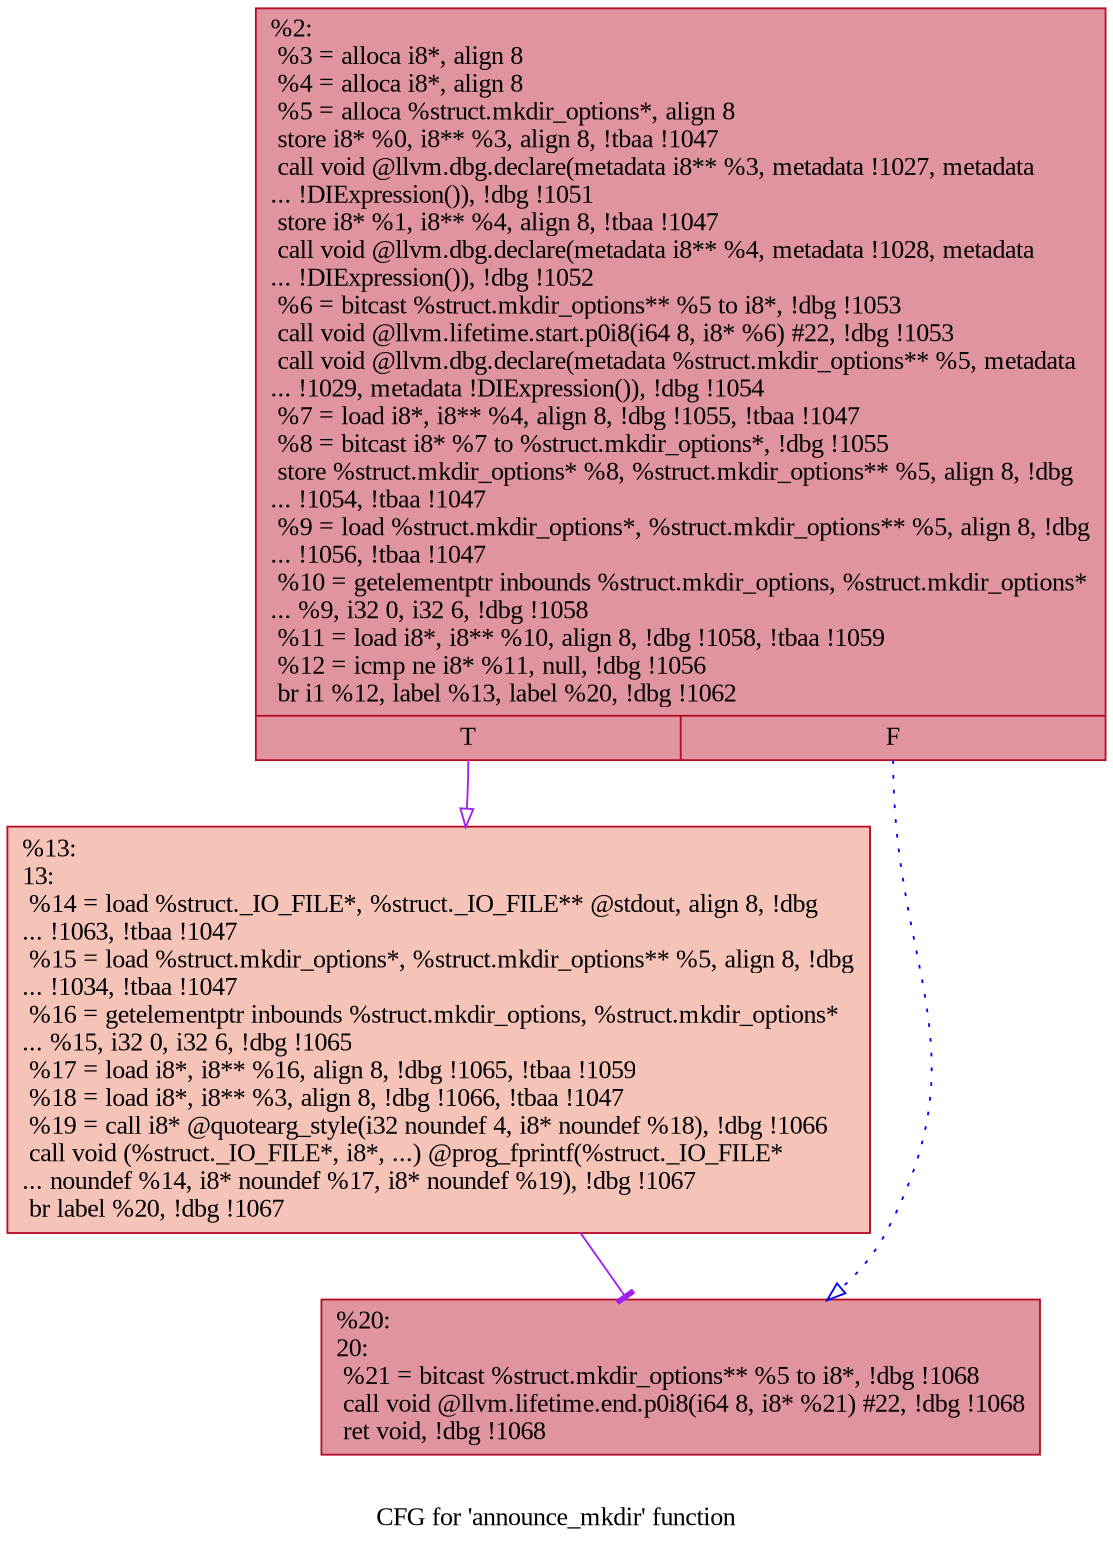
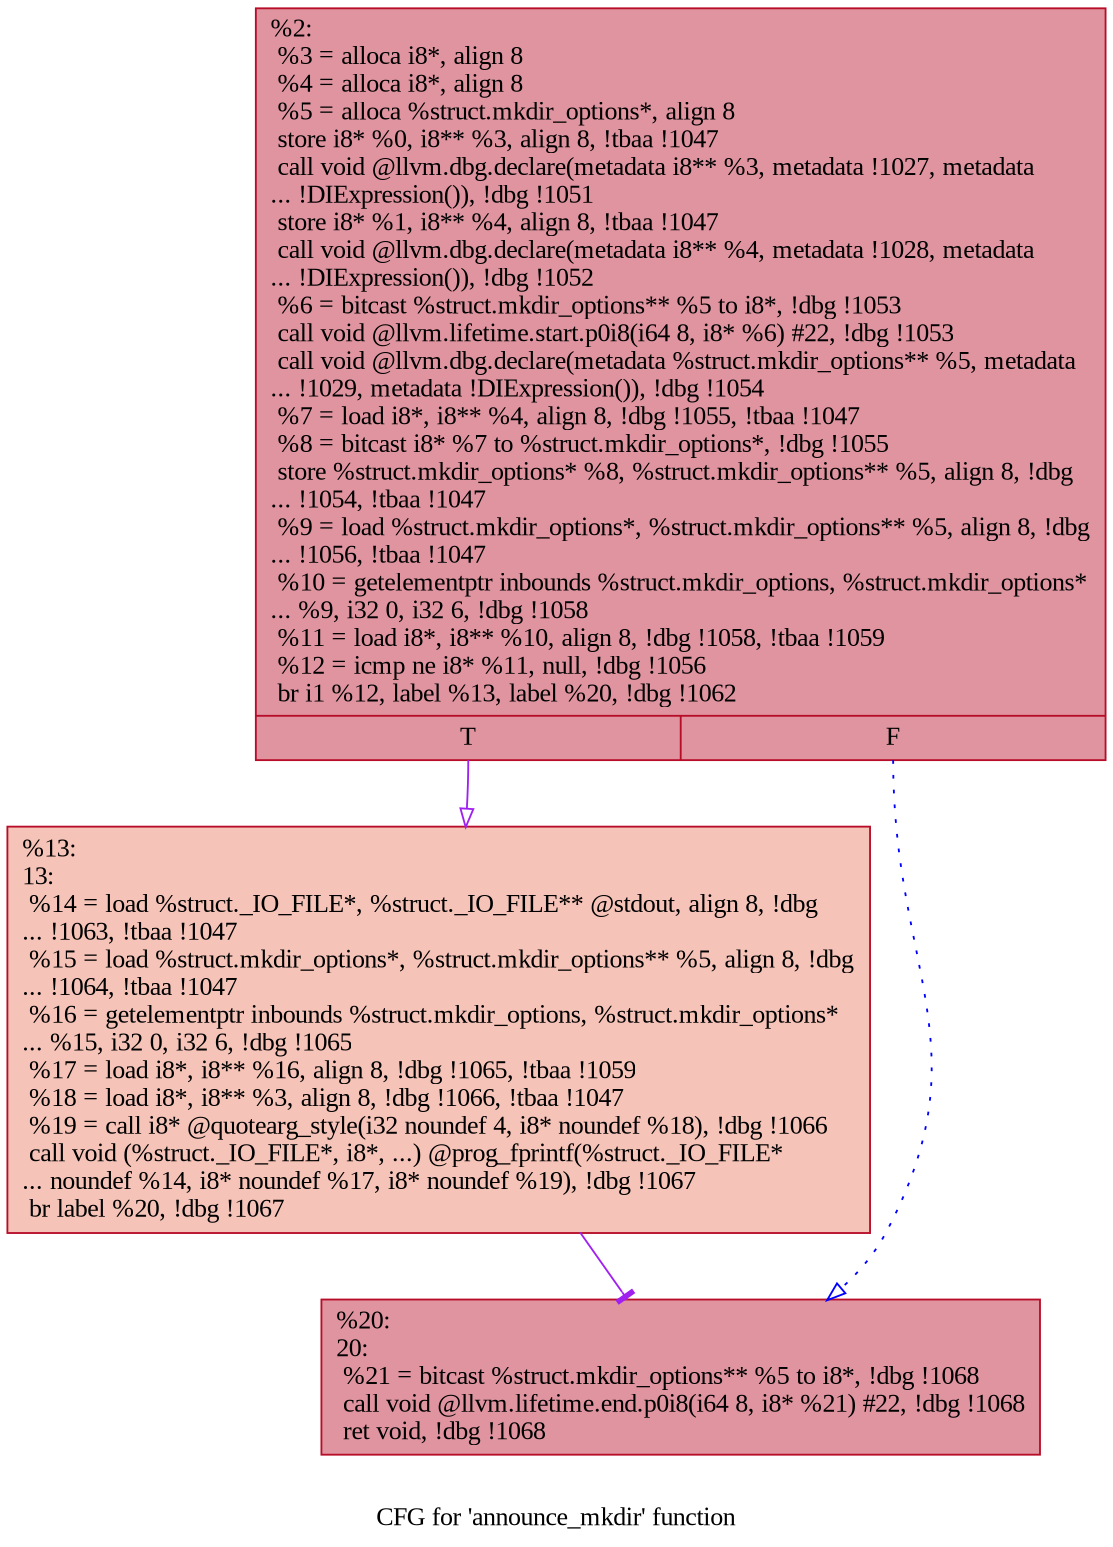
  digraph {
    label="CFG for 'announce_mkdir' function"
    fontname="Liberation Serif"
    node [color="#b70d28ff" fillcolor="#b70d2870" shape=record style=filled fontname="Liberation Serif"]
    edge [color=purple style=solid arrowhead=onormal fontname="Liberation Serif"]
    n1 [label="{%2:\l  %3 = alloca i8*, align 8\l  %4 = alloca i8*, align 8\l  %5 = alloca %struct.mkdir_options*, align 8\l  store i8* %0, i8** %3, align 8, !tbaa !1047\l  call void @llvm.dbg.declare(metadata i8** %3, metadata !1027, metadata\l... !DIExpression()), !dbg !1051\l  store i8* %1, i8** %4, align 8, !tbaa !1047\l  call void @llvm.dbg.declare(metadata i8** %4, metadata !1028, metadata\l... !DIExpression()), !dbg !1052\l  %6 = bitcast %struct.mkdir_options** %5 to i8*, !dbg !1053\l  call void @llvm.lifetime.start.p0i8(i64 8, i8* %6) #22, !dbg !1053\l  call void @llvm.dbg.declare(metadata %struct.mkdir_options** %5, metadata\l... !1029, metadata !DIExpression()), !dbg !1054\l  %7 = load i8*, i8** %4, align 8, !dbg !1055, !tbaa !1047\l  %8 = bitcast i8* %7 to %struct.mkdir_options*, !dbg !1055\l  store %struct.mkdir_options* %8, %struct.mkdir_options** %5, align 8, !dbg\l... !1054, !tbaa !1047\l  %9 = load %struct.mkdir_options*, %struct.mkdir_options** %5, align 8, !dbg\l... !1056, !tbaa !1047\l  %10 = getelementptr inbounds %struct.mkdir_options, %struct.mkdir_options*\l... %9, i32 0, i32 6, !dbg !1058\l  %11 = load i8*, i8** %10, align 8, !dbg !1058, !tbaa !1059\l  %12 = icmp ne i8* %11, null, !dbg !1056\l  br i1 %12, label %13, label %20, !dbg !1062\l|{<s0>T|<s1>F}}"]
-   n2 [fillcolor="#e8765c70" label="{%13:\l13:                                               \l  %14 = load %struct._IO_FILE*, %struct._IO_FILE** @stdout, align 8, !dbg\l... !1063, !tbaa !1047\l  %15 = load %struct.mkdir_options*, %struct.mkdir_options** %5, align 8, !dbg\l... !1034, !tbaa !1047\l  %16 = getelementptr inbounds %struct.mkdir_options, %struct.mkdir_options*\l... %15, i32 0, i32 6, !dbg !1065\l  %17 = load i8*, i8** %16, align 8, !dbg !1065, !tbaa !1059\l  %18 = load i8*, i8** %3, align 8, !dbg !1066, !tbaa !1047\l  %19 = call i8* @quotearg_style(i32 noundef 4, i8* noundef %18), !dbg !1066\l  call void (%struct._IO_FILE*, i8*, ...) @prog_fprintf(%struct._IO_FILE*\l... noundef %14, i8* noundef %17, i8* noundef %19), !dbg !1067\l  br label %20, !dbg !1067\l}"]
+   n2 [fillcolor="#e8765c70" label="{%13:\l13:                                               \l  %14 = load %struct._IO_FILE*, %struct._IO_FILE** @stdout, align 8, !dbg\l... !1063, !tbaa !1047\l  %15 = load %struct.mkdir_options*, %struct.mkdir_options** %5, align 8, !dbg\l... !1064, !tbaa !1047\l  %16 = getelementptr inbounds %struct.mkdir_options, %struct.mkdir_options*\l... %15, i32 0, i32 6, !dbg !1065\l  %17 = load i8*, i8** %16, align 8, !dbg !1065, !tbaa !1059\l  %18 = load i8*, i8** %3, align 8, !dbg !1066, !tbaa !1047\l  %19 = call i8* @quotearg_style(i32 noundef 4, i8* noundef %18), !dbg !1066\l  call void (%struct._IO_FILE*, i8*, ...) @prog_fprintf(%struct._IO_FILE*\l... noundef %14, i8* noundef %17, i8* noundef %19), !dbg !1067\l  br label %20, !dbg !1067\l}"]
    n3 [label="{%20:\l20:                                               \l  %21 = bitcast %struct.mkdir_options** %5 to i8*, !dbg !1068\l  call void @llvm.lifetime.end.p0i8(i64 8, i8* %21) #22, !dbg !1068\l  ret void, !dbg !1068\l}"]
    n1 -> n2 [tailport=s0]
    n1 -> n3 [tailport=s1 color=blue style=dotted]
    n2 -> n3 [arrowhead=tee]
  }
